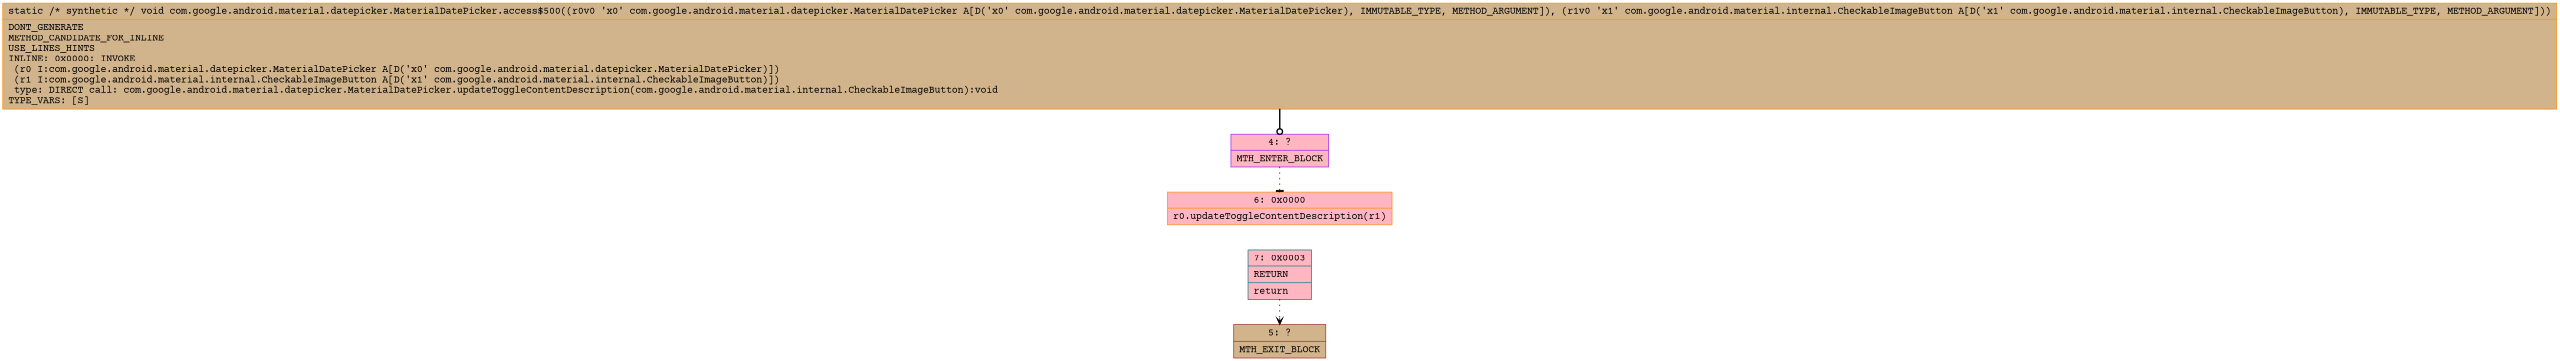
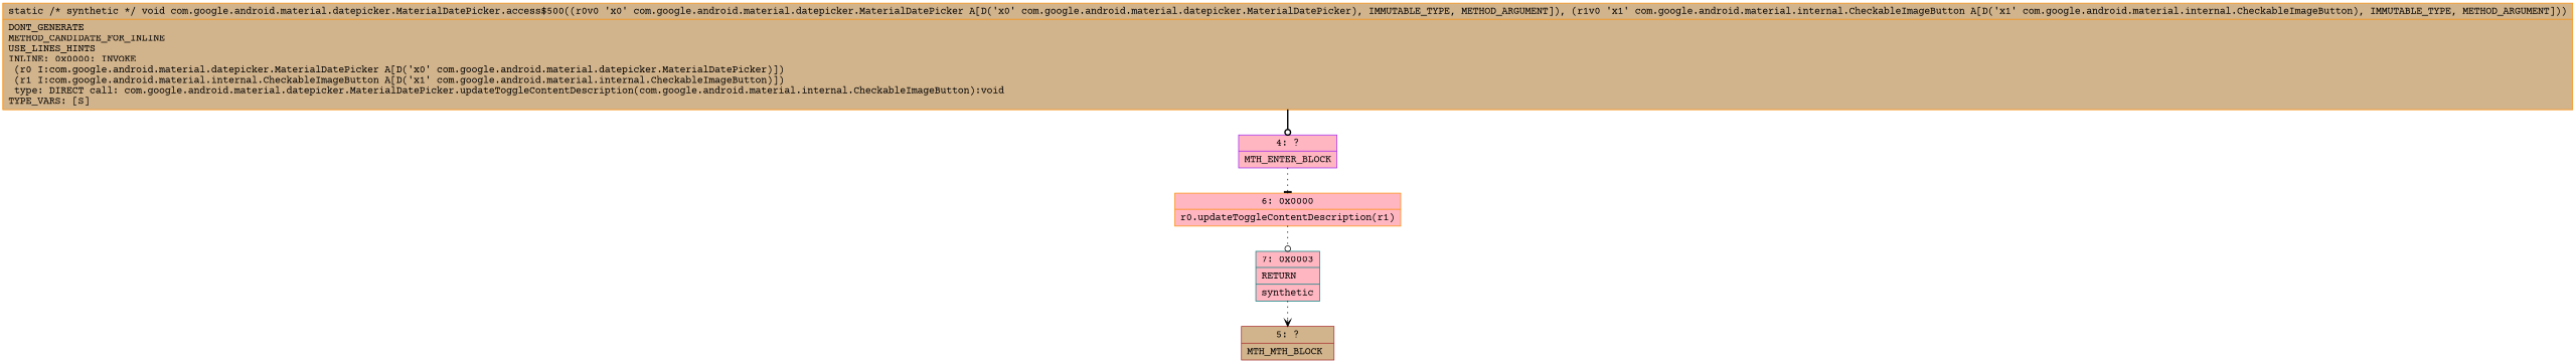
  digraph {
    fontname="Courier Prime"
    node [color=darkorange fillcolor=lightpink fontname="Courier Prime" shape=record style=filled]
    edge [arrowhead=odot fontname="Courier Prime" style=dotted]
    n1 [color=purple label="{4\:\ ?|MTH_ENTER_BLOCK\l}"]
    n2 [label="{6\:\ 0x0000|r0.updateToggleContentDescription(r1)\l}"]
-   n3 [color=teal label="{7\:\ 0x0003|RETURN\l|return\l}"]
-   n4 [color=brown fillcolor=tan label="{5\:\ ?|MTH_EXIT_BLOCK\l}"]
+   n3 [color=teal label="{7\:\ 0x0003|RETURN\l|synthetic\l}"]
+   n4 [color=brown fillcolor=tan label="{5\:\ ?|MTH_MTH_BLOCK\l}"]
    n5 [fillcolor=tan label="{static \/* synthetic *\/ void com.google.android.material.datepicker.MaterialDatePicker.access$500((r0v0 'x0' com.google.android.material.datepicker.MaterialDatePicker A[D('x0' com.google.android.material.datepicker.MaterialDatePicker), IMMUTABLE_TYPE, METHOD_ARGUMENT]), (r1v0 'x1' com.google.android.material.internal.CheckableImageButton A[D('x1' com.google.android.material.internal.CheckableImageButton), IMMUTABLE_TYPE, METHOD_ARGUMENT]))  | DONT_GENERATE\lMETHOD_CANDIDATE_FOR_INLINE\lUSE_LINES_HINTS\lINLINE: 0x0000: INVOKE  \l  (r0 I:com.google.android.material.datepicker.MaterialDatePicker A[D('x0' com.google.android.material.datepicker.MaterialDatePicker)])\l  (r1 I:com.google.android.material.internal.CheckableImageButton A[D('x1' com.google.android.material.internal.CheckableImageButton)])\l type: DIRECT call: com.google.android.material.datepicker.MaterialDatePicker.updateToggleContentDescription(com.google.android.material.internal.CheckableImageButton):void\lTYPE_VARS: [S]\l}"]
    n1 -> n2 [arrowhead=tee]
+   n2 -> n3
    n3 -> n4 [arrowhead=vee]
    n5 -> n1 [style=bold]
  }
